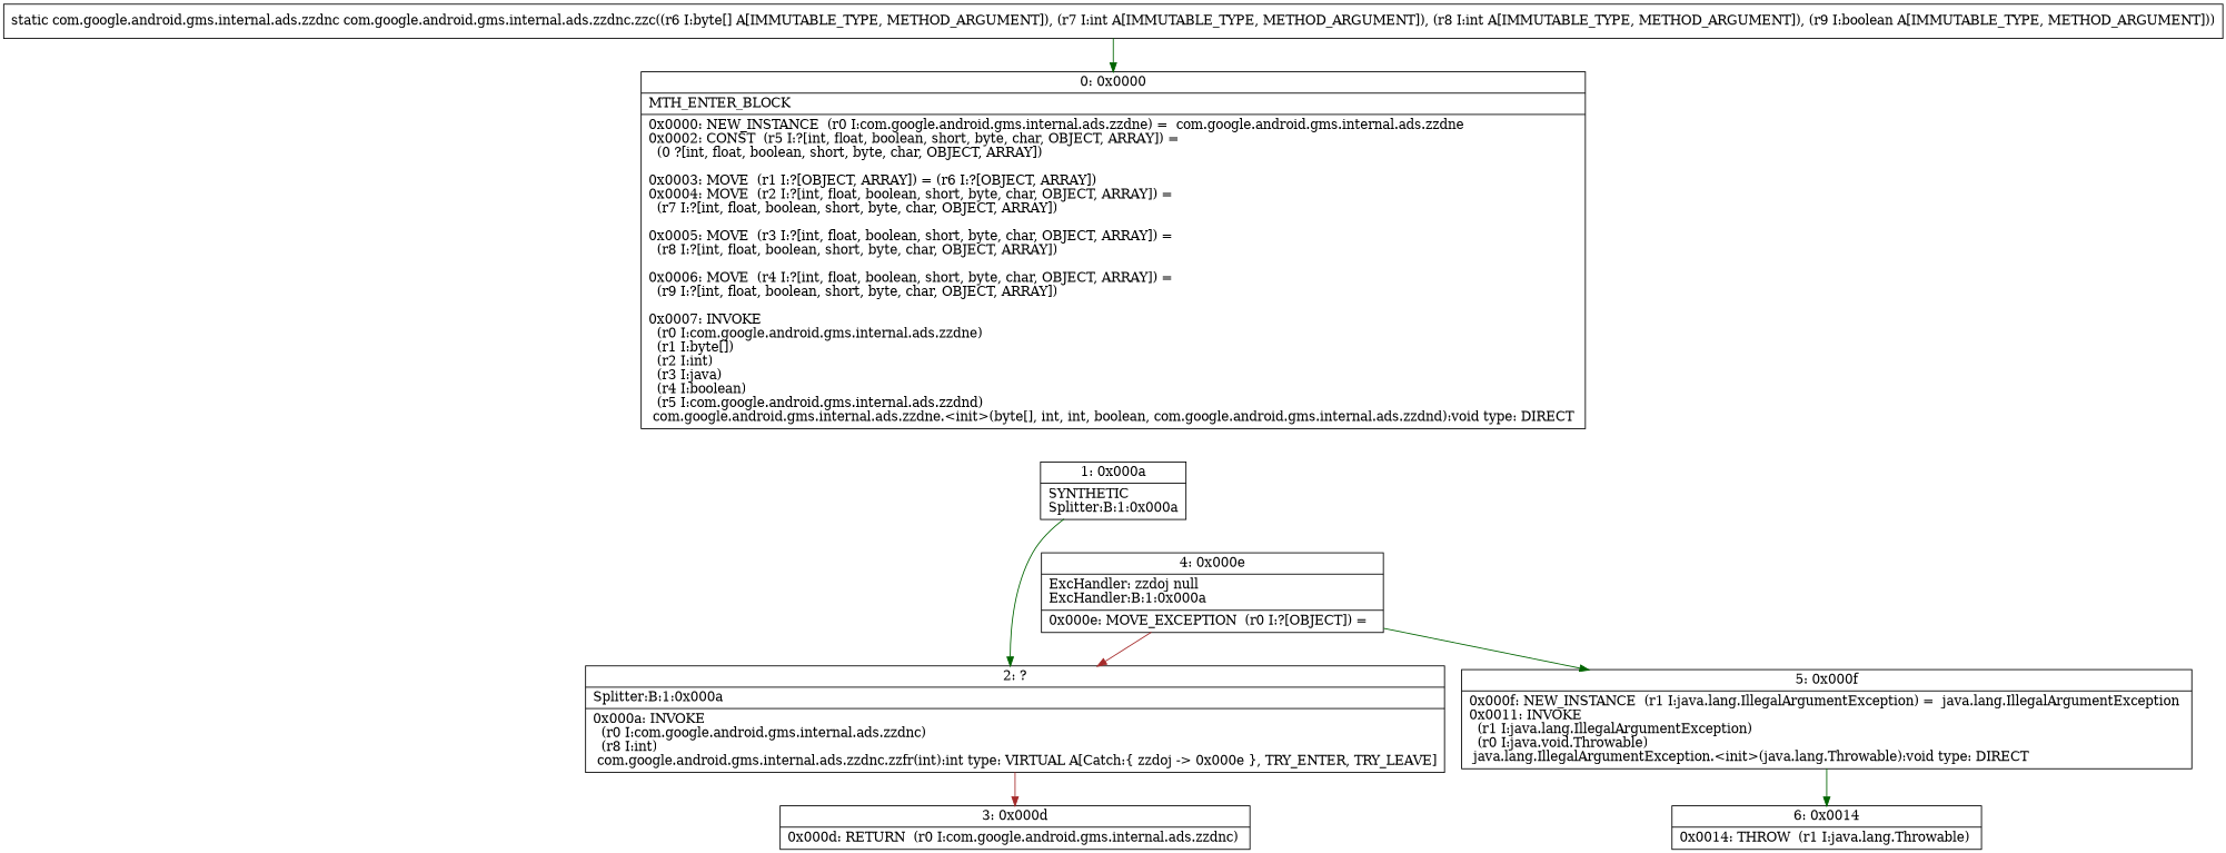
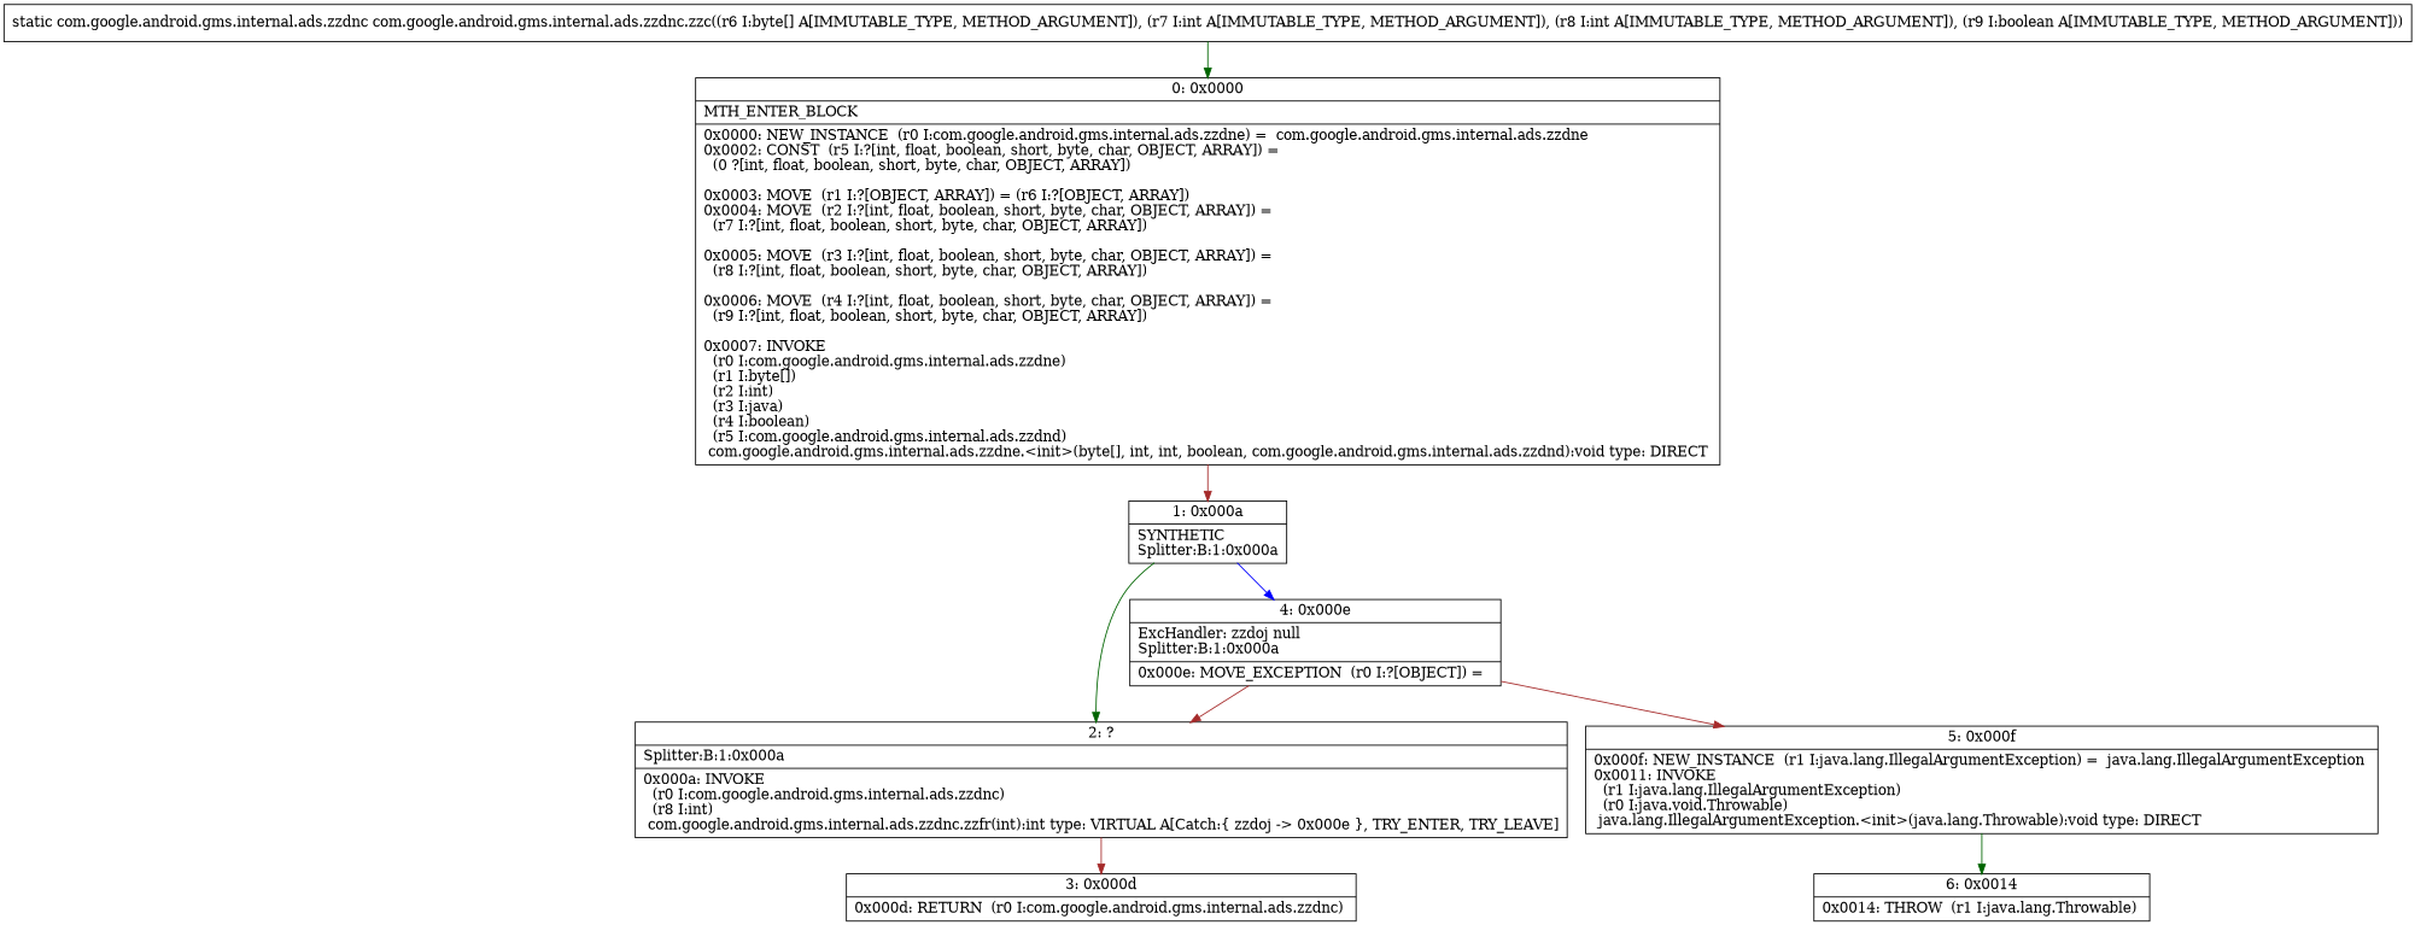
  digraph {
    node [shape=record]
    edge [color=darkgreen]
    n1 [label="{0\:\ 0x0000|MTH_ENTER_BLOCK\l|0x0000: NEW_INSTANCE  (r0 I:com.google.android.gms.internal.ads.zzdne) =  com.google.android.gms.internal.ads.zzdne \l0x0002: CONST  (r5 I:?[int, float, boolean, short, byte, char, OBJECT, ARRAY]) = \l  (0 ?[int, float, boolean, short, byte, char, OBJECT, ARRAY])\l \l0x0003: MOVE  (r1 I:?[OBJECT, ARRAY]) = (r6 I:?[OBJECT, ARRAY]) \l0x0004: MOVE  (r2 I:?[int, float, boolean, short, byte, char, OBJECT, ARRAY]) = \l  (r7 I:?[int, float, boolean, short, byte, char, OBJECT, ARRAY])\l \l0x0005: MOVE  (r3 I:?[int, float, boolean, short, byte, char, OBJECT, ARRAY]) = \l  (r8 I:?[int, float, boolean, short, byte, char, OBJECT, ARRAY])\l \l0x0006: MOVE  (r4 I:?[int, float, boolean, short, byte, char, OBJECT, ARRAY]) = \l  (r9 I:?[int, float, boolean, short, byte, char, OBJECT, ARRAY])\l \l0x0007: INVOKE  \l  (r0 I:com.google.android.gms.internal.ads.zzdne)\l  (r1 I:byte[])\l  (r2 I:int)\l  (r3 I:java)\l  (r4 I:boolean)\l  (r5 I:com.google.android.gms.internal.ads.zzdnd)\l com.google.android.gms.internal.ads.zzdne.\<init\>(byte[], int, int, boolean, com.google.android.gms.internal.ads.zzdnd):void type: DIRECT \l}"]
    n2 [label="{1\:\ 0x000a|SYNTHETIC\lSplitter:B:1:0x000a\l}"]
    n3 [label="{2\:\ ?|Splitter:B:1:0x000a\l|0x000a: INVOKE  \l  (r0 I:com.google.android.gms.internal.ads.zzdnc)\l  (r8 I:int)\l com.google.android.gms.internal.ads.zzdnc.zzfr(int):int type: VIRTUAL A[Catch:\{ zzdoj \-\> 0x000e \}, TRY_ENTER, TRY_LEAVE]\l}"]
-   n4 [label="{4\:\ 0x000e|ExcHandler: zzdoj null\lExcHandler:B:1:0x000a\l|0x000e: MOVE_EXCEPTION  (r0 I:?[OBJECT]) =  \l}"]
+   n4 [label="{4\:\ 0x000e|ExcHandler: zzdoj null\lSplitter:B:1:0x000a\l|0x000e: MOVE_EXCEPTION  (r0 I:?[OBJECT]) =  \l}"]
    n5 [label="{3\:\ 0x000d|0x000d: RETURN  (r0 I:com.google.android.gms.internal.ads.zzdnc) \l}"]
    n6 [label="{5\:\ 0x000f|0x000f: NEW_INSTANCE  (r1 I:java.lang.IllegalArgumentException) =  java.lang.IllegalArgumentException \l0x0011: INVOKE  \l  (r1 I:java.lang.IllegalArgumentException)\l  (r0 I:java.void.Throwable)\l java.lang.IllegalArgumentException.\<init\>(java.lang.Throwable):void type: DIRECT \l}"]
    n7 [label="{6\:\ 0x0014|0x0014: THROW  (r1 I:java.lang.Throwable) \l}"]
    n8 [label="{static com.google.android.gms.internal.ads.zzdnc com.google.android.gms.internal.ads.zzdnc.zzc((r6 I:byte[] A[IMMUTABLE_TYPE, METHOD_ARGUMENT]), (r7 I:int A[IMMUTABLE_TYPE, METHOD_ARGUMENT]), (r8 I:int A[IMMUTABLE_TYPE, METHOD_ARGUMENT]), (r9 I:boolean A[IMMUTABLE_TYPE, METHOD_ARGUMENT])) }"]
+   n1 -> n2 [color=brown]
    n2 -> n3
+   n2 -> n4 [color=blue]
    n3 -> n5 [color=brown]
    n4 -> n3 [color=brown]
-   n4 -> n6
+   n4 -> n6 [color=brown]
    n6 -> n7
    n8 -> n1
  }
